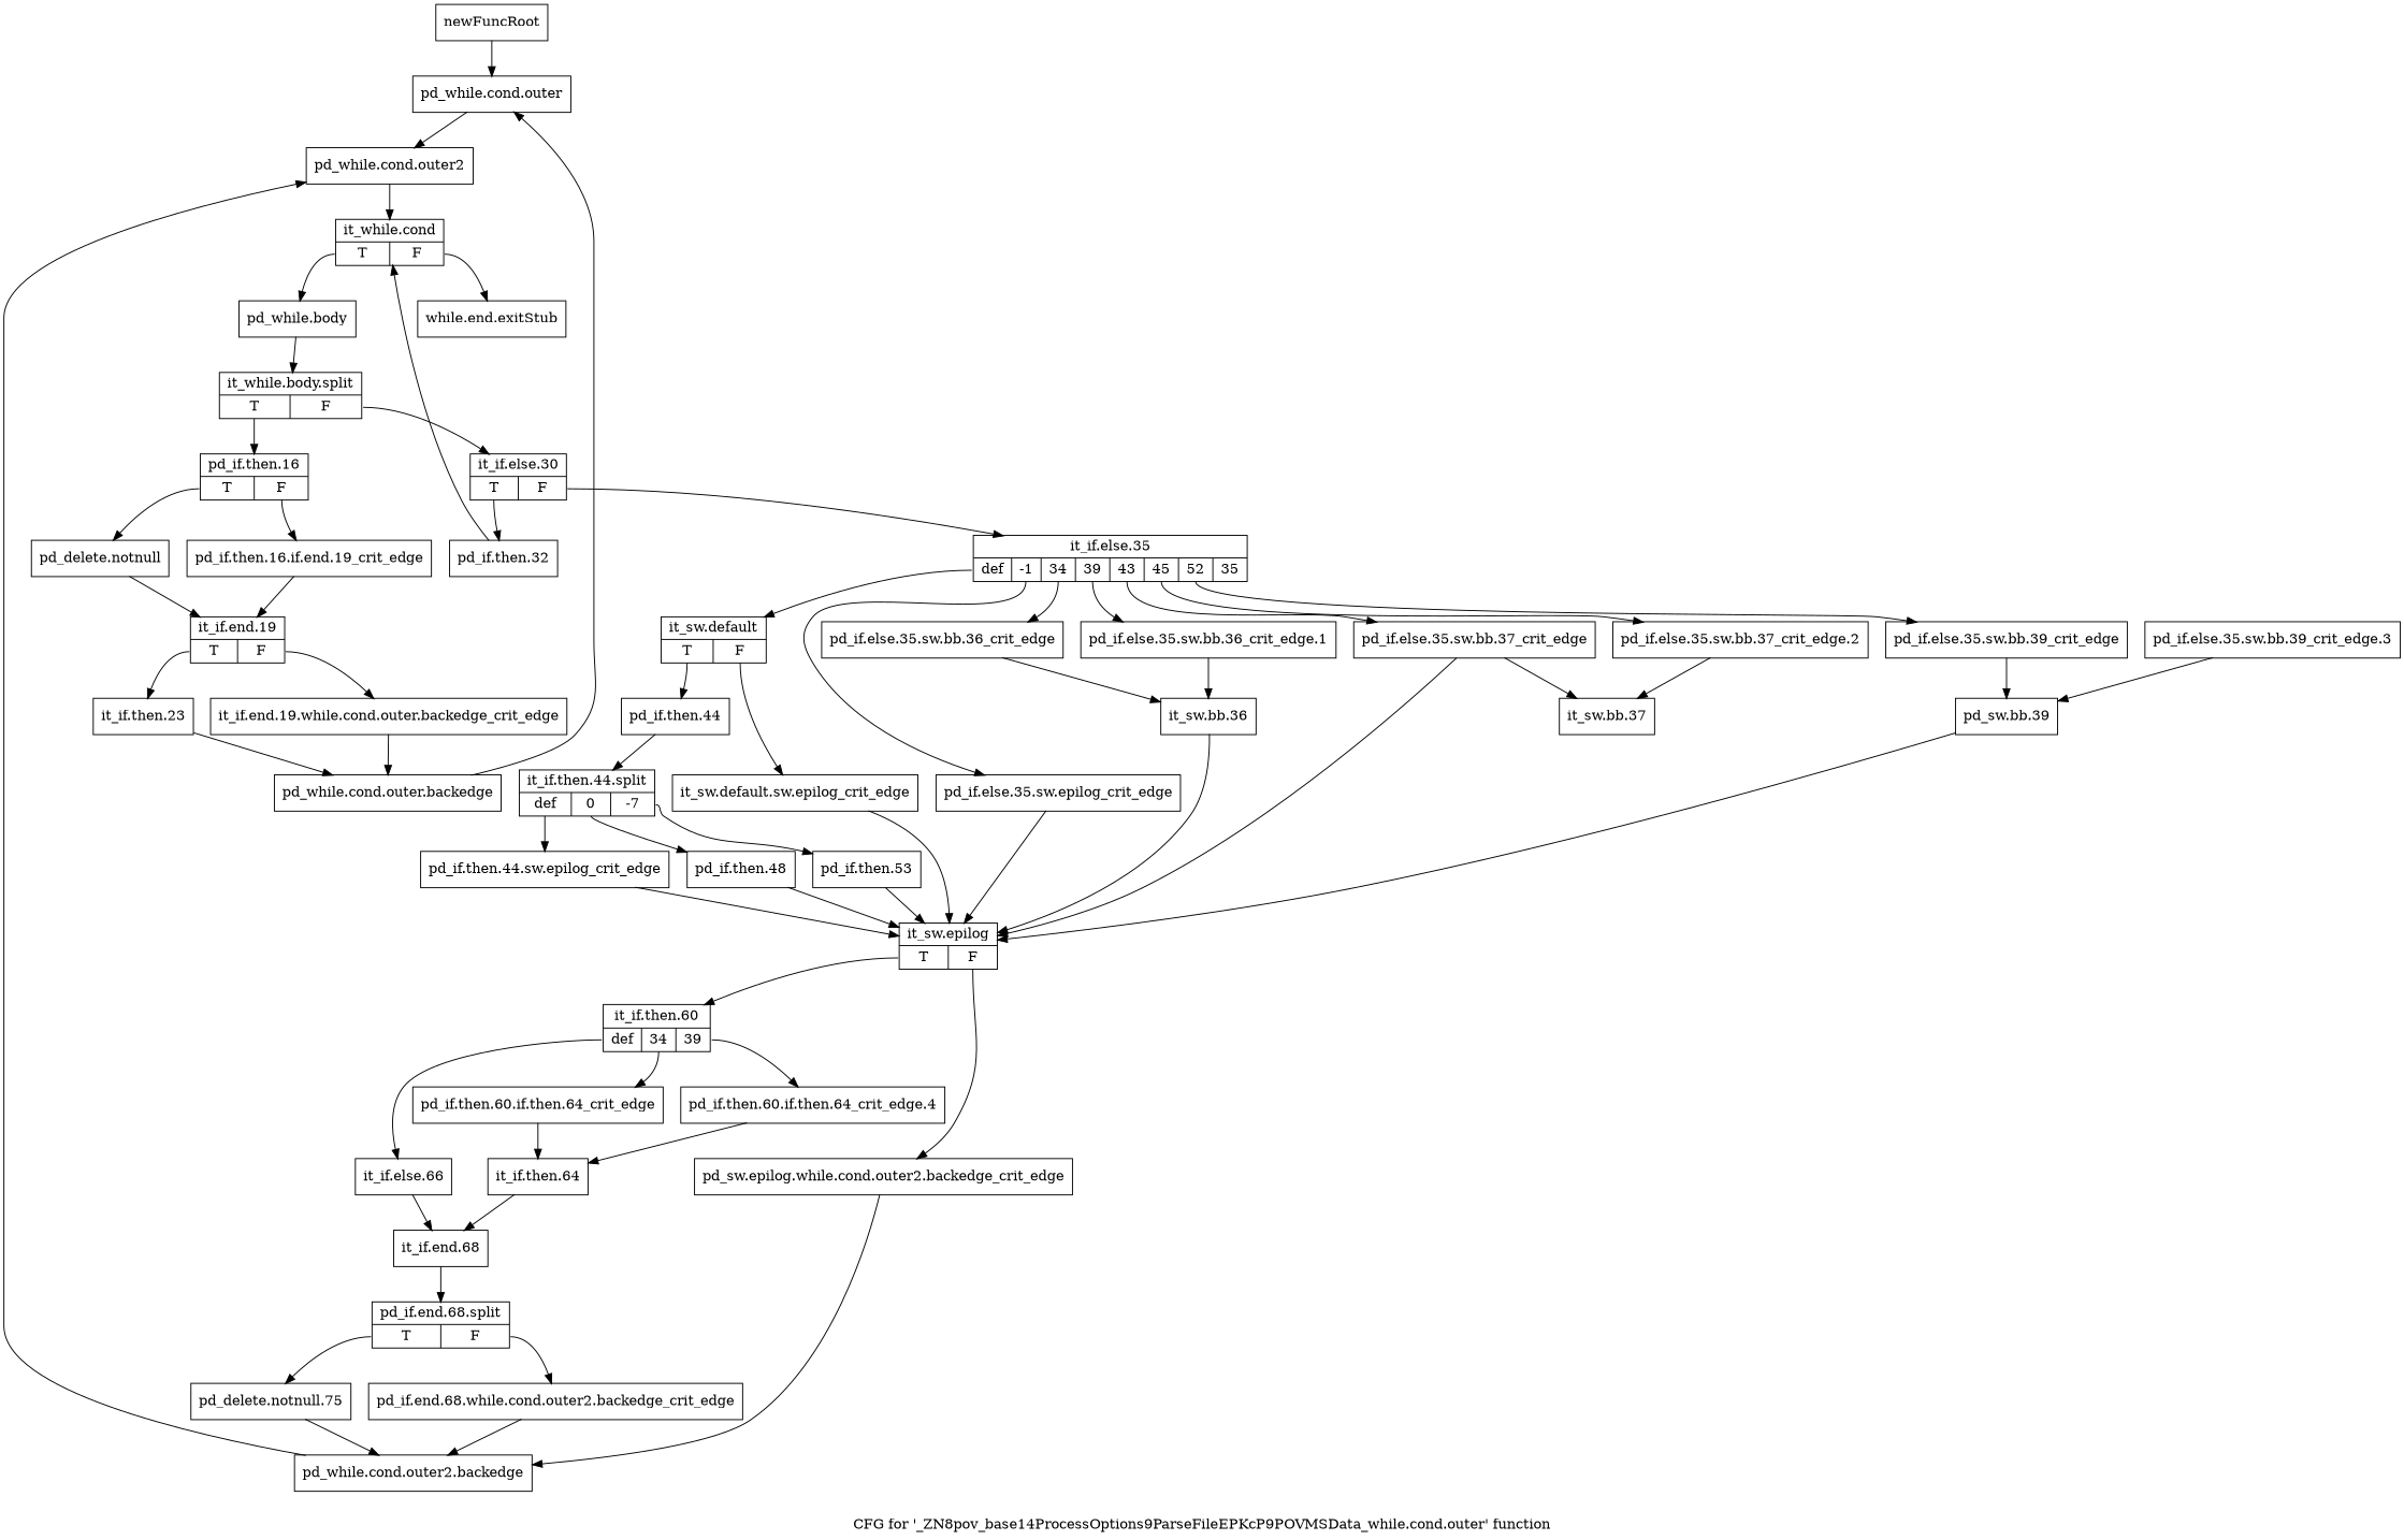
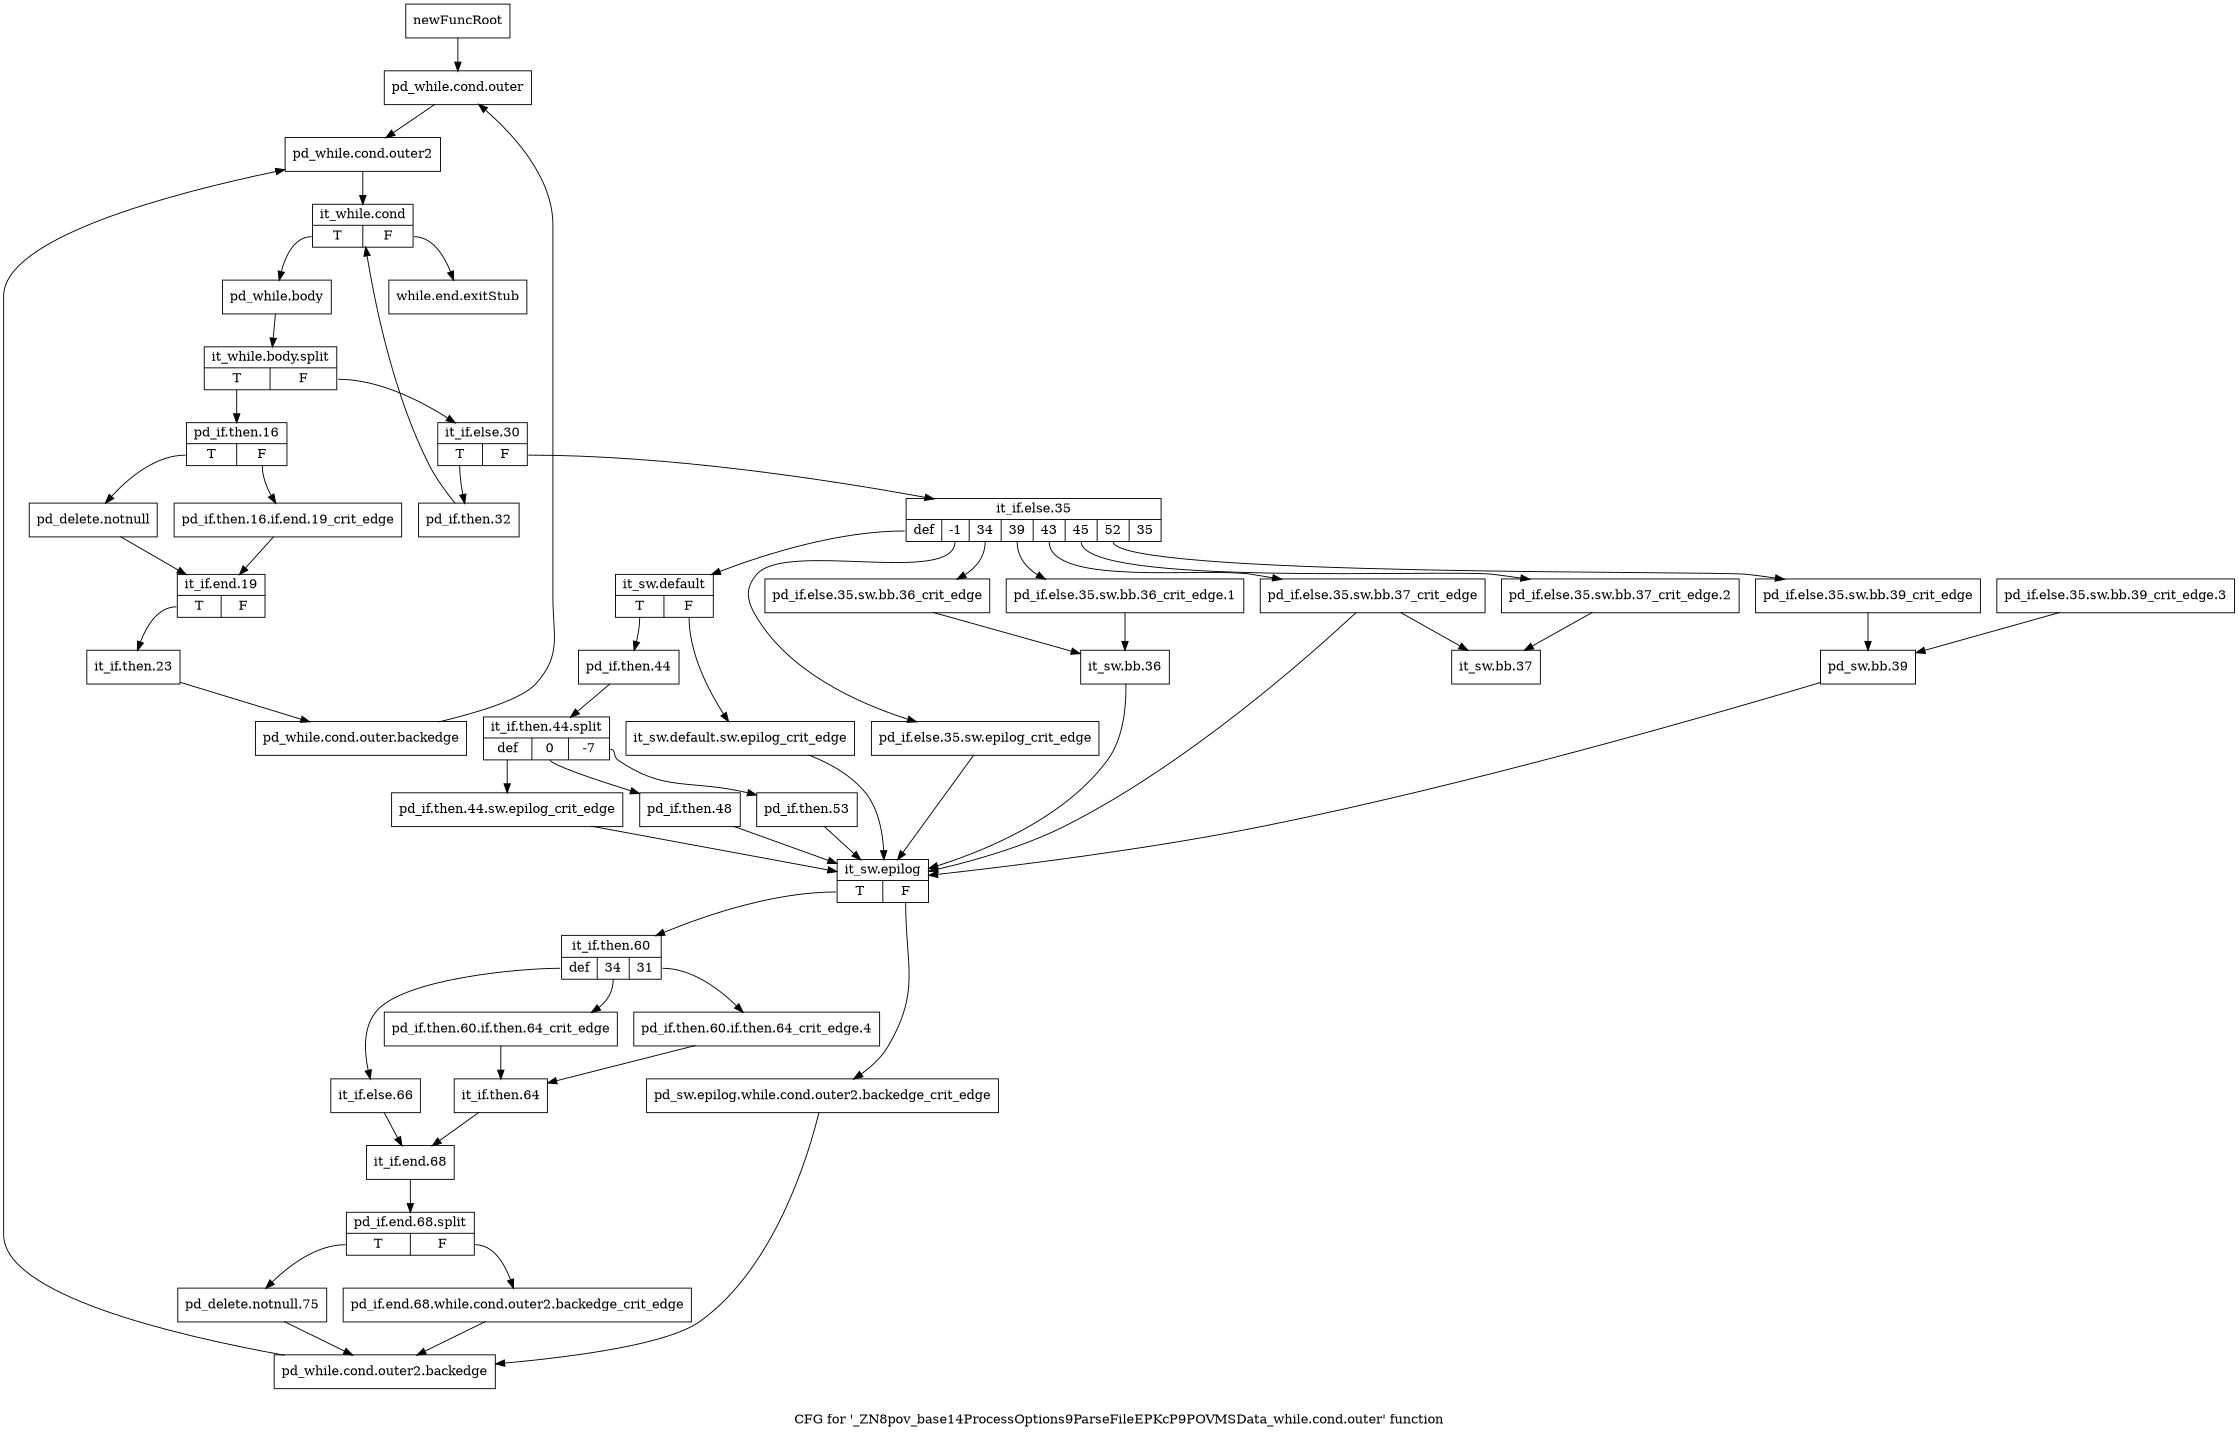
  digraph {
    label="CFG for '_ZN8pov_base14ProcessOptions9ParseFileEPKcP9POVMSData_while.cond.outer' function"
    node [shape=record]
    n1 [label="{newFuncRoot}"]
    n2 [label="{pd_while.cond.outer}"]
    n3 [label="{pd_while.cond.outer2}"]
    n4 [label="{it_while.cond|{<s0>T|<s1>F}}"]
    n5 [label="{while.end.exitStub}"]
    n6 [label="{pd_while.body}"]
    n7 [label="{it_while.body.split|{<s0>T|<s1>F}}"]
    n8 [label="{pd_if.then.16|{<s0>T|<s1>F}}"]
    n9 [label="{it_if.else.30|{<s0>T|<s1>F}}"]
    n10 [label="{pd_delete.notnull}"]
    n11 [label="{pd_if.then.16.if.end.19_crit_edge}"]
    n12 [label="{pd_if.then.32}"]
    n13 [label="{it_if.else.35|{<s0>def|<s1>-1|<s2>34|<s3>39|<s4>43|<s5>45|<s6>52|<s7>35}}"]
    n14 [label="{it_if.end.19|{<s0>T|<s1>F}}"]
    n15 [label="{it_sw.default|{<s0>T|<s1>F}}"]
    n16 [label="{pd_if.else.35.sw.epilog_crit_edge}"]
    n17 [label="{pd_if.else.35.sw.bb.36_crit_edge}"]
    n18 [label="{pd_if.else.35.sw.bb.36_crit_edge.1}"]
    n19 [label="{pd_if.else.35.sw.bb.37_crit_edge}"]
    n20 [label="{pd_if.else.35.sw.bb.37_crit_edge.2}"]
    n21 [label="{pd_if.else.35.sw.bb.39_crit_edge}"]
    n22 [label="{pd_if.then.44}"]
    n23 [label="{it_sw.default.sw.epilog_crit_edge}"]
    n24 [label="{it_sw.epilog|{<s0>T|<s1>F}}"]
    n25 [label="{it_sw.bb.36}"]
    n26 [label="{it_sw.bb.37}"]
    n27 [label="{pd_sw.bb.39}"]
    n28 [label="{pd_if.else.35.sw.bb.39_crit_edge.3}"]
    n29 [label="{it_if.then.44.split|{<s0>def|<s1>0|<s2>-7}}"]
-   n30 [label="{it_if.then.60|{<s0>def|<s1>34|<s2>39}}"]
+   n30 [label="{it_if.then.60|{<s0>def|<s1>34|<s2>31}}"]
    n31 [label="{pd_sw.epilog.while.cond.outer2.backedge_crit_edge}"]
    n32 [label="{it_if.else.66}"]
    n33 [label="{pd_if.then.60.if.then.64_crit_edge}"]
    n34 [label="{pd_if.then.60.if.then.64_crit_edge.4}"]
    n35 [label="{pd_while.cond.outer2.backedge}"]
    n36 [label="{pd_if.then.44.sw.epilog_crit_edge}"]
    n37 [label="{pd_if.then.48}"]
    n38 [label="{pd_if.then.53}"]
    n39 [label="{it_if.end.68}"]
    n40 [label="{it_if.then.64}"]
    n41 [label="{pd_if.end.68.split|{<s0>T|<s1>F}}"]
    n42 [label="{pd_delete.notnull.75}"]
    n43 [label="{pd_if.end.68.while.cond.outer2.backedge_crit_edge}"]
    n44 [label="{it_if.then.23}"]
-   n45 [label="{it_if.end.19.while.cond.outer.backedge_crit_edge}"]
    n46 [label="{pd_while.cond.outer.backedge}"]
    n1 -> n2
    n2 -> n3
    n3 -> n4
    n4 -> n5 [tailport=s1]
    n4 -> n6 [tailport=s0]
    n6 -> n7
    n7 -> n8 [tailport=s0]
    n7 -> n9 [tailport=s1]
    n8 -> n10 [tailport=s0]
    n8 -> n11 [tailport=s1]
    n9 -> n12 [tailport=s0]
    n9 -> n13 [tailport=s1]
    n10 -> n14
    n11 -> n14
    n12 -> n4
    n13 -> n15 [tailport=s0]
    n13 -> n16 [tailport=s1]
    n13 -> n17 [tailport=s2]
    n13 -> n18 [tailport=s3]
    n13 -> n19 [tailport=s4]
    n13 -> n20 [tailport=s5]
    n13 -> n21 [tailport=s6]
    n14 -> n44 [tailport=s0]
-   n14 -> n45 [tailport=s1]
    n15 -> n22 [tailport=s0]
    n15 -> n23 [tailport=s1]
    n16 -> n24
    n17 -> n25
    n18 -> n25
    n19 -> n24
    n19 -> n26
    n20 -> n26
    n21 -> n27
    n22 -> n29
    n23 -> n24
    n24 -> n30 [tailport=s0]
    n24 -> n31 [tailport=s1]
    n25 -> n24
    n27 -> n24
    n28 -> n27
    n29 -> n36 [tailport=s0]
    n29 -> n37 [tailport=s1]
    n29 -> n38 [tailport=s2]
    n30 -> n32 [tailport=s0]
    n30 -> n33 [tailport=s1]
    n30 -> n34 [tailport=s2]
    n31 -> n35
    n32 -> n39
    n33 -> n40
    n34 -> n40
    n35 -> n3
    n36 -> n24
    n37 -> n24
    n38 -> n24
    n39 -> n41
    n40 -> n39
    n41 -> n42 [tailport=s0]
    n41 -> n43 [tailport=s1]
    n42 -> n35
    n43 -> n35
    n44 -> n46
-   n45 -> n46
    n46 -> n2
  }
